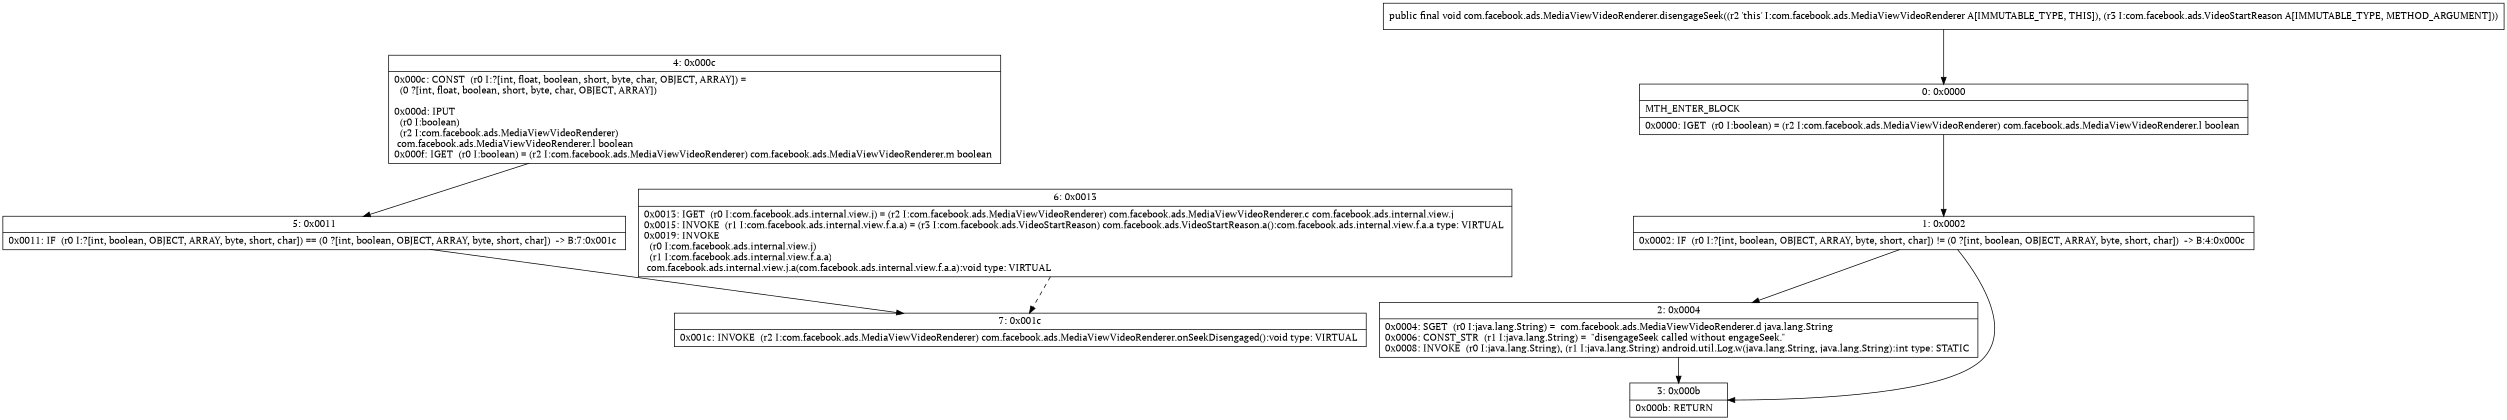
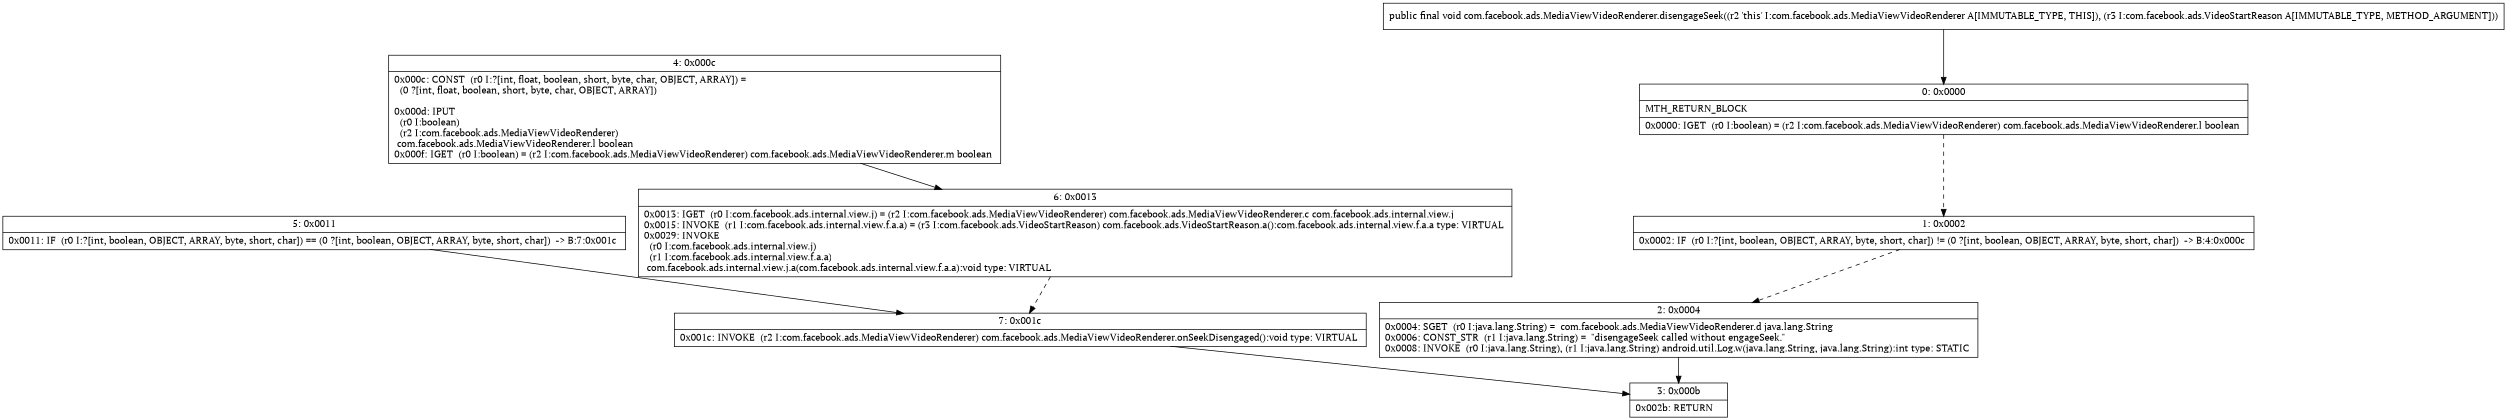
  digraph {
    fontname="PT Serif"
    node [fontname="PT Serif" shape=record]
    edge [fontname="PT Serif"]
-   n1 [label="{0\:\ 0x0000|MTH_ENTER_BLOCK\l|0x0000: IGET  (r0 I:boolean) = (r2 I:com.facebook.ads.MediaViewVideoRenderer) com.facebook.ads.MediaViewVideoRenderer.l boolean \l}"]
+   n1 [label="{0\:\ 0x0000|MTH_RETURN_BLOCK\l|0x0000: IGET  (r0 I:boolean) = (r2 I:com.facebook.ads.MediaViewVideoRenderer) com.facebook.ads.MediaViewVideoRenderer.l boolean \l}"]
    n2 [label="{1\:\ 0x0002|0x0002: IF  (r0 I:?[int, boolean, OBJECT, ARRAY, byte, short, char]) != (0 ?[int, boolean, OBJECT, ARRAY, byte, short, char])  \-\> B:4:0x000c \l}"]
    n3 [label="{2\:\ 0x0004|0x0004: SGET  (r0 I:java.lang.String) =  com.facebook.ads.MediaViewVideoRenderer.d java.lang.String \l0x0006: CONST_STR  (r1 I:java.lang.String) =  \"disengageSeek called without engageSeek.\" \l0x0008: INVOKE  (r0 I:java.lang.String), (r1 I:java.lang.String) android.util.Log.w(java.lang.String, java.lang.String):int type: STATIC \l}"]
-   n4 [label="{3\:\ 0x000b|0x000b: RETURN   \l}"]
+   n4 [label="{3\:\ 0x000b|0x002b: RETURN   \l}"]
    n5 [label="{4\:\ 0x000c|0x000c: CONST  (r0 I:?[int, float, boolean, short, byte, char, OBJECT, ARRAY]) = \l  (0 ?[int, float, boolean, short, byte, char, OBJECT, ARRAY])\l \l0x000d: IPUT  \l  (r0 I:boolean)\l  (r2 I:com.facebook.ads.MediaViewVideoRenderer)\l com.facebook.ads.MediaViewVideoRenderer.l boolean \l0x000f: IGET  (r0 I:boolean) = (r2 I:com.facebook.ads.MediaViewVideoRenderer) com.facebook.ads.MediaViewVideoRenderer.m boolean \l}"]
    n6 [label="{5\:\ 0x0011|0x0011: IF  (r0 I:?[int, boolean, OBJECT, ARRAY, byte, short, char]) == (0 ?[int, boolean, OBJECT, ARRAY, byte, short, char])  \-\> B:7:0x001c \l}"]
    n7 [label="{7\:\ 0x001c|0x001c: INVOKE  (r2 I:com.facebook.ads.MediaViewVideoRenderer) com.facebook.ads.MediaViewVideoRenderer.onSeekDisengaged():void type: VIRTUAL \l}"]
-   n8 [label="{6\:\ 0x0013|0x0013: IGET  (r0 I:com.facebook.ads.internal.view.j) = (r2 I:com.facebook.ads.MediaViewVideoRenderer) com.facebook.ads.MediaViewVideoRenderer.c com.facebook.ads.internal.view.j \l0x0015: INVOKE  (r1 I:com.facebook.ads.internal.view.f.a.a) = (r3 I:com.facebook.ads.VideoStartReason) com.facebook.ads.VideoStartReason.a():com.facebook.ads.internal.view.f.a.a type: VIRTUAL \l0x0019: INVOKE  \l  (r0 I:com.facebook.ads.internal.view.j)\l  (r1 I:com.facebook.ads.internal.view.f.a.a)\l com.facebook.ads.internal.view.j.a(com.facebook.ads.internal.view.f.a.a):void type: VIRTUAL \l}"]
+   n8 [label="{6\:\ 0x0013|0x0013: IGET  (r0 I:com.facebook.ads.internal.view.j) = (r2 I:com.facebook.ads.MediaViewVideoRenderer) com.facebook.ads.MediaViewVideoRenderer.c com.facebook.ads.internal.view.j \l0x0015: INVOKE  (r1 I:com.facebook.ads.internal.view.f.a.a) = (r3 I:com.facebook.ads.VideoStartReason) com.facebook.ads.VideoStartReason.a():com.facebook.ads.internal.view.f.a.a type: VIRTUAL \l0x0029: INVOKE  \l  (r0 I:com.facebook.ads.internal.view.j)\l  (r1 I:com.facebook.ads.internal.view.f.a.a)\l com.facebook.ads.internal.view.j.a(com.facebook.ads.internal.view.f.a.a):void type: VIRTUAL \l}"]
    n9 [label="{public final void com.facebook.ads.MediaViewVideoRenderer.disengageSeek((r2 'this' I:com.facebook.ads.MediaViewVideoRenderer A[IMMUTABLE_TYPE, THIS]), (r3 I:com.facebook.ads.VideoStartReason A[IMMUTABLE_TYPE, METHOD_ARGUMENT])) }"]
-   n1 -> n2
-   n2 -> n3 [style=solid]
+   n1 -> n2 [style=dashed]
+   n2 -> n3 [style=dashed]
    n3 -> n4
-   n5 -> n6
+   n5 -> n8
    n6 -> n7
-   n2 -> n4
+   n7 -> n4
    n8 -> n7 [style=dashed]
    n9 -> n1
  }
